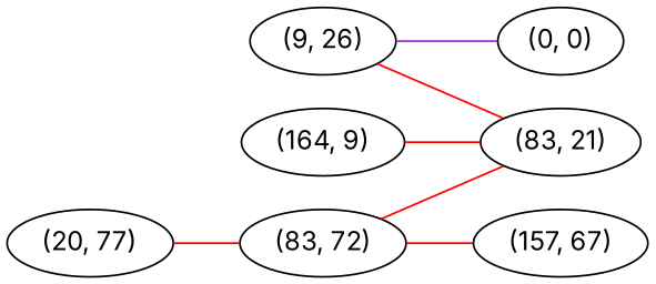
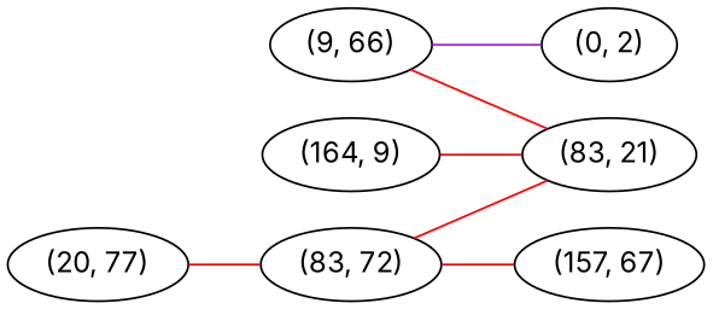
  graph {
    fontname=Inter
    rankdir=LR
    node [fontname=Inter]
    edge [color=red fontname=Inter weight=1]
-   "(9, 26)"
-   "(0, 0)"
+   "(9, 26)" [label="(9, 66)"]
+   "(0, 0)" [label="(0, 2)"]
    "(83, 21)"
    n4 [label="(83, 72)"]
    "(20, 77)"
    "(157, 67)"
    n7 [label="(164, 9)"]
    "(9, 26)" -- "(0, 0)" [color=purple weight=4]
    "(9, 26)" -- "(83, 21)"
    n4 -- "(83, 21)"
    n4 -- "(157, 67)"
    "(20, 77)" -- n4
    n7 -- "(83, 21)"
  }
